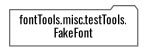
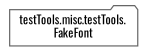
  digraph {
    rankdir=LR
    fontname=Oswald
-   n1 [color=grey40 fillcolor=white fontname=Oswald fontsize=10 height=0.2 label="fontTools.misc.testTools.\lFakeFont" shape=folder style=filled width=0.4]
+   n1 [color=grey40 fillcolor=white fontname=Oswald fontsize=10 height=0.2 label="testTools.misc.testTools.\lFakeFont" shape=folder style=filled width=0.4]
  }
